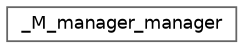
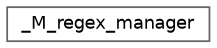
  digraph {
    rankdir=LR
-   n1 [color=grey40 fillcolor=white fontname=Helvetica fontsize=10 height=0.2 label=_M_manager_manager shape=box style=filled width=0.4]
+   n1 [color=grey40 fillcolor=white fontname=Helvetica fontsize=10 height=0.2 label=_M_regex_manager shape=box style=filled width=0.4]
  }
